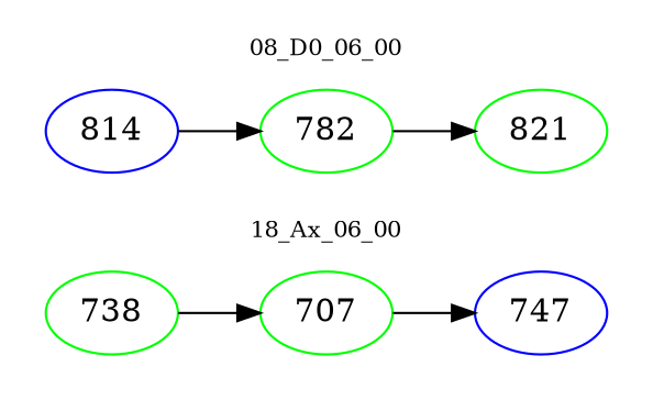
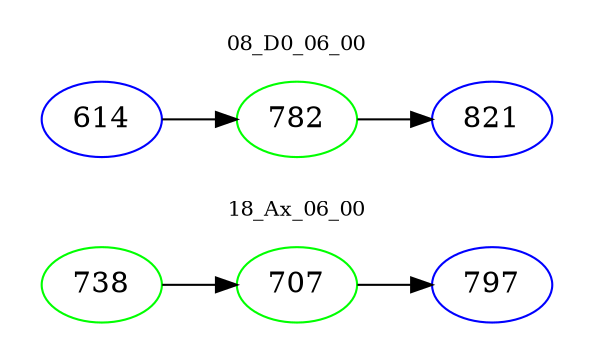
  digraph {
    rankdir=LR
    node [color=green]
    edge [color=black]
    n1 [label=738]
    n2 [label=707]
-   n3 [color=blue label=747]
-   n4 [color=blue label=814]
+   n3 [color=blue label=797]
+   n4 [color=blue label=614]
    n5 [label=782]
-   n6 [label=821]
+   n6 [color=blue label=821]
    subgraph cluster_1 {
      color=white
      fontsize=10
      label="18_Ax_06_00"
      n1
      n2
      n3
    }
    subgraph cluster_2 {
      color=white
      fontsize=10
      label="08_D0_06_00"
      n4
      n5
      n6
    }
    n1 -> n2
    n2 -> n3
    n4 -> n5
    n5 -> n6
  }
